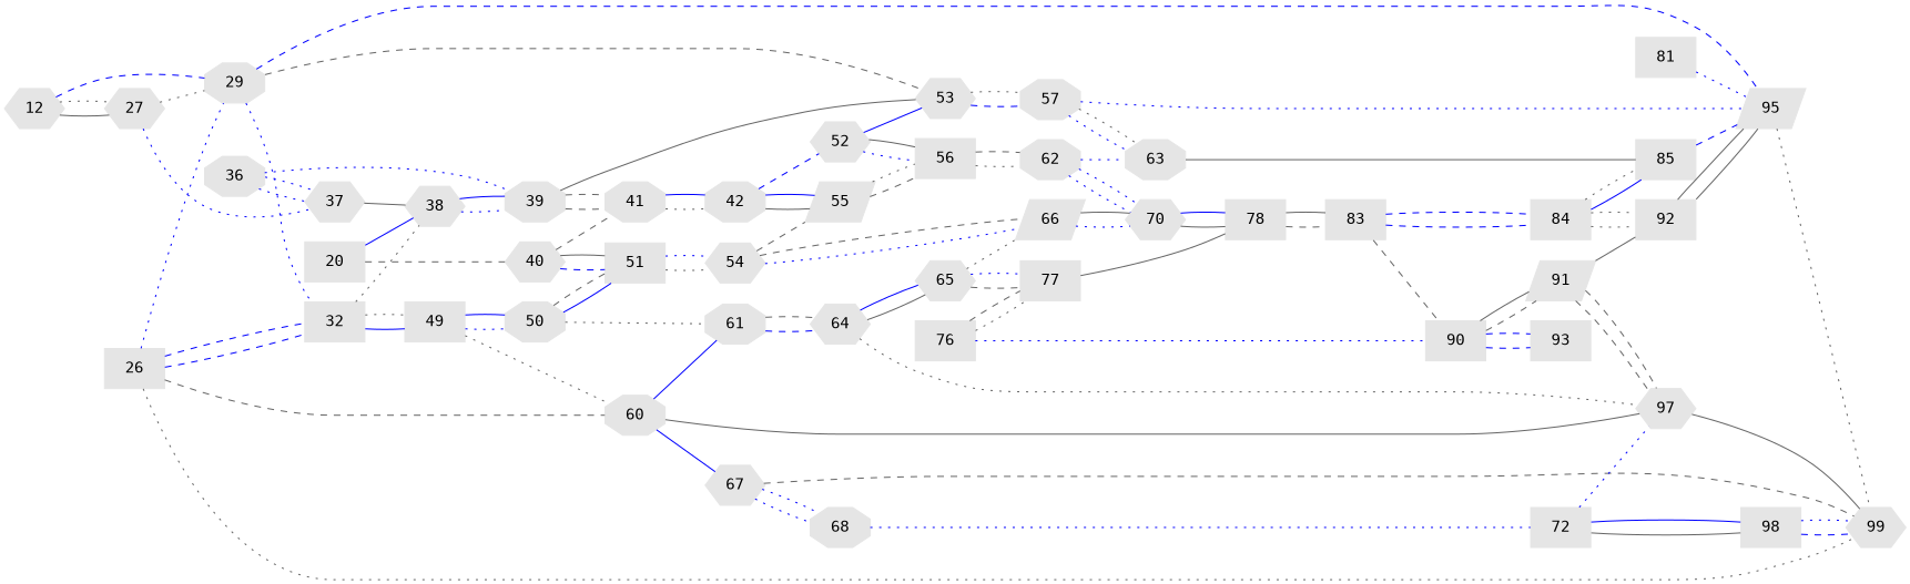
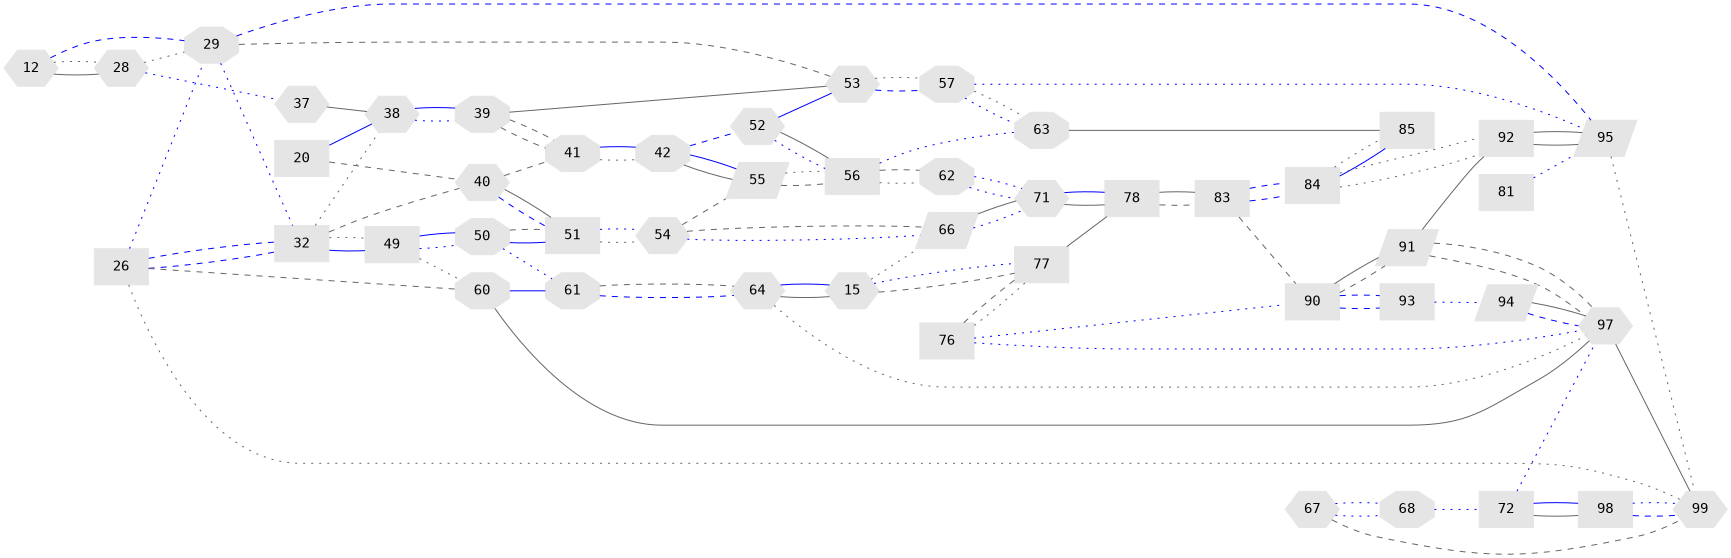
  graph {
    fontname="DejaVu Sans Mono"
    rankdir=LR
    node [color=gray90 fontname="DejaVu Sans Mono" shape=box style=filled]
    edge [color=gray40 fontname="DejaVu Sans Mono" style=dotted]
    12 [shape=hexagon]
-   27 [shape=hexagon super="+17+11"]
+   27 [shape=hexagon super="+17+11" label=28]
    29 [shape=octagon super="+28+10"]
    37 [shape=hexagon super="+15+16"]
    32 [super="+30+19"]
    53 [shape=hexagon super="+34"]
    95 [shape=parallelogram super="+86+87+82"]
    38 [shape=hexagon super="+21"]
    20
    40 [shape=hexagon super="+31"]
    39 [shape=octagon super="+35"]
    41 [shape=octagon]
    51
    26 [super="+7"]
    60 [shape=octagon super="+47+48+23"]
    99 [shape=hexagon super="+69"]
    49
    61 [shape=octagon]
    67 [shape=hexagon super="+45+44+46"]
    97 [shape=hexagon super="+96+74+75"]
    57 [shape=octagon]
    50 [shape=octagon]
-   36 [shape=octagon]
    42 [shape=octagon]
    54 [shape=hexagon]
    52 [shape=hexagon super="+43"]
    55 [shape=parallelogram]
    56
    64 [shape=hexagon]
    66 [shape=parallelogram]
    62 [shape=octagon]
    63 [shape=octagon]
-   70 [shape=hexagon]
+   70 [shape=hexagon label=71]
    85 [super="+79"]
    68 [shape=octagon]
-   65 [shape=hexagon]
+   65 [shape=hexagon label=15]
    78
    77
    72
    98
    83
    76
    90 [super="+89+88"]
    91 [shape=parallelogram]
    93
    84
    81
    92
+   94 [shape=parallelogram]
    12 -- 27 [style=solid weight=2]
    12 -- 27
    12 -- 29 [color=blue style=dashed]
    27 -- 29 [weight=2]
    27 -- 37 [color=blue]
    29 -- 32 [color=blue]
    29 -- 53 [style=dashed]
    29 -- 95 [color=blue style=dashed weight=2]
    37 -- 38 [style=solid weight=2]
    32 -- 38 [weight=2]
+   32 -- 40 [style=dashed]
    32 -- 49 [color=blue style=solid]
    32 -- 49
    53 -- 57 [color=blue style=dashed]
    53 -- 57
    95 -- 99
    38 -- 39 [color=blue]
    38 -- 39 [color=blue style=solid]
    20 -- 38 [color=blue style=solid weight=2]
    20 -- 40 [style=dashed]
    40 -- 41 [style=dashed]
    40 -- 51 [color=blue style=dashed]
    40 -- 51 [style=solid]
    39 -- 53 [style=solid]
    39 -- 41 [style=dashed]
    39 -- 41 [style=dashed]
    41 -- 42
    41 -- 42 [color=blue style=solid]
    51 -- 54
    51 -- 54 [color=blue]
    26 -- 29 [color=blue]
    26 -- 32 [color=blue style=dashed weight=2]
    26 -- 32 [color=blue style=dashed]
    26 -- 60 [style=dashed weight=3]
    26 -- 99
    60 -- 61 [color=blue style=solid]
-   60 -- 67 [color=blue style=solid weight=3]
    60 -- 97 [style=solid]
    49 -- 60
    49 -- 50 [color=blue]
    49 -- 50 [color=blue style=solid]
    61 -- 64 [color=blue style=dashed]
    61 -- 64 [style=dashed]
    67 -- 99 [style=dashed]
    67 -- 68 [color=blue weight=2]
    67 -- 68 [color=blue]
    97 -- 99 [style=solid]
    57 -- 95 [color=blue]
    57 -- 63 [color=blue]
    57 -- 63
    50 -- 51 [color=blue style=solid]
    50 -- 51 [style=dashed]
-   50 -- 61
-   36 -- 37 [color=blue weight=2]
-   36 -- 37 [color=blue]
-   36 -- 39 [color=blue]
+   50 -- 61 [color=blue]
    42 -- 52 [color=blue style=dashed]
    42 -- 55 [style=solid]
    42 -- 55 [color=blue style=solid]
    54 -- 55 [style=dashed]
    54 -- 66 [color=blue]
    54 -- 66 [style=dashed]
    52 -- 53 [color=blue style=solid weight=2]
    52 -- 56 [color=blue]
    52 -- 56 [style=solid]
    55 -- 56 [style=dashed]
    55 -- 56
    56 -- 62
    56 -- 62 [style=dashed]
    64 -- 97
    64 -- 65 [style=solid]
    64 -- 65 [color=blue style=solid]
    66 -- 70 [color=blue]
    66 -- 70 [style=solid]
-   62 -- 63 [color=blue]
+   56 -- 63 [color=blue]
    62 -- 70 [color=blue]
    62 -- 70 [color=blue]
    63 -- 85 [style=solid]
    70 -- 78 [style=solid]
    70 -- 78 [color=blue style=solid]
-   85 -- 95 [color=blue style=dashed weight=2]
    68 -- 72 [color=blue]
    65 -- 66
    65 -- 77 [style=dashed]
    65 -- 77 [color=blue]
    78 -- 83 [style=dashed]
    78 -- 83 [style=solid]
    77 -- 78 [style=solid]
    72 -- 97 [color=blue]
    72 -- 98 [style=solid]
    72 -- 98 [color=blue style=solid]
    98 -- 99 [color=blue style=dashed weight=2]
    98 -- 99 [color=blue]
    83 -- 90 [style=dashed]
    83 -- 84 [color=blue style=dashed]
    83 -- 84 [color=blue style=dashed]
+   76 -- 97 [color=blue]
    76 -- 77
    76 -- 77 [style=dashed]
    76 -- 90 [color=blue]
    90 -- 91 [style=dashed]
    90 -- 91 [style=solid]
    90 -- 93 [color=blue style=dashed weight=2]
    90 -- 93 [color=blue style=dashed]
    91 -- 97 [style=dashed]
    91 -- 97 [style=dashed]
    91 -- 92 [style=solid]
+   93 -- 94 [color=blue]
    84 -- 85 [color=blue style=solid]
    84 -- 85
    84 -- 92
    84 -- 92
    81 -- 95 [color=blue weight=3]
    92 -- 95 [style=solid]
    92 -- 95 [style=solid]
+   94 -- 97 [color=blue style=dashed weight=2]
+   94 -- 97 [style=solid]
  }
